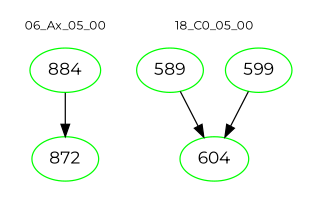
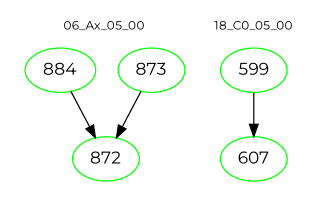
  digraph {
    fontname=Montserrat
    node [color=green fontname=Montserrat]
    edge [color=black fontname=Montserrat]
+   n1 [label=873]
    n2 [label=872]
    n3 [label=884]
    n4 [label=599]
-   n5 [label=589]
-   n6 [label=604]
+   n6 [label=607]
    subgraph cluster_1 {
      color=white
      fontsize=10
      label="06_Ax_05_00"
+     n1
      n2
      n3
    }
    subgraph cluster_2 {
      color=white
      fontsize=10
      label="18_C0_05_00"
      n4
-     n5
      n6
    }
+   n1 -> n2
    n3 -> n2
    n4 -> n6
-   n5 -> n6
  }
